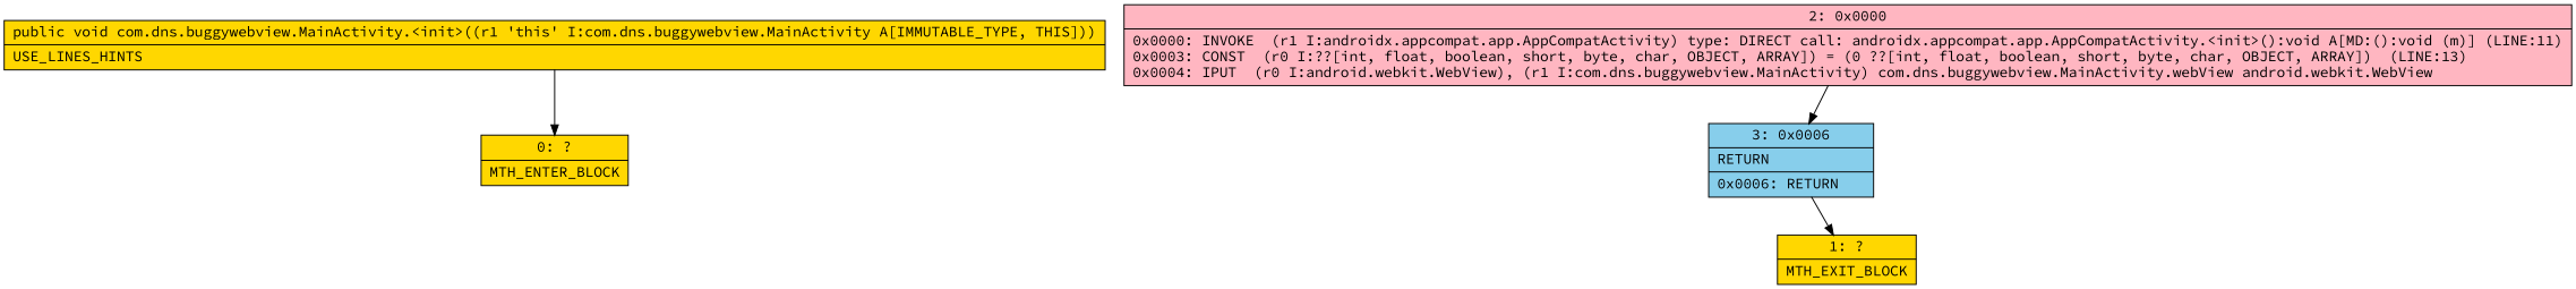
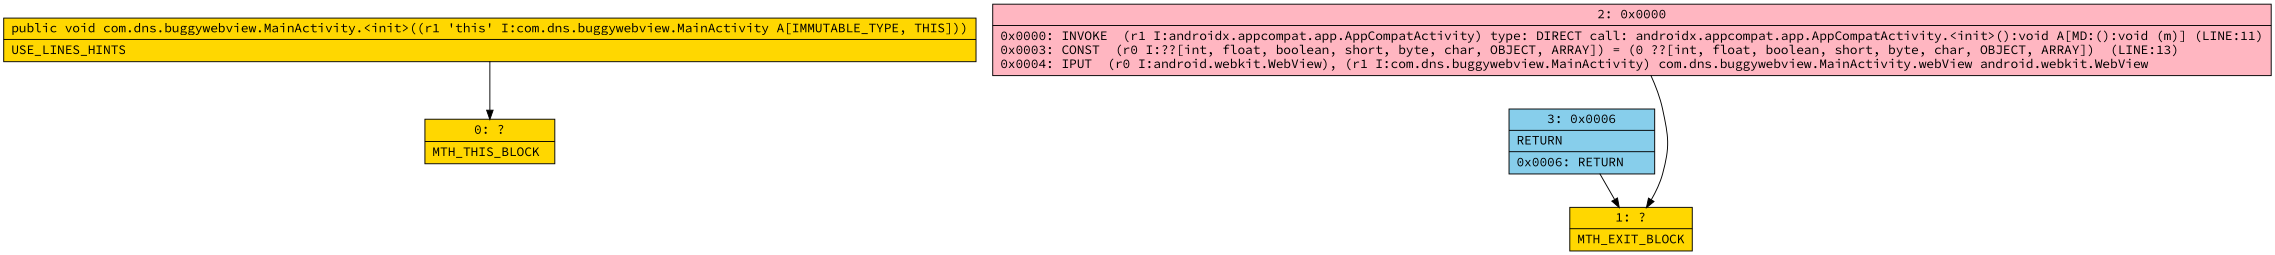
  digraph {
    fontname="Source Code Pro"
    node [color=black fillcolor=gold fontname="Source Code Pro" shape=record style=filled]
    edge [fontname="Source Code Pro" style=solid]
-   n1 [label="{0\:\ ?|MTH_ENTER_BLOCK\l}"]
+   n1 [label="{0\:\ ?|MTH_THIS_BLOCK\l}"]
    n2 [fillcolor=lightpink label="{2\:\ 0x0000|0x0000: INVOKE  (r1 I:androidx.appcompat.app.AppCompatActivity) type: DIRECT call: androidx.appcompat.app.AppCompatActivity.\<init\>():void A[MD:():void (m)] (LINE:11)\l0x0003: CONST  (r0 I:??[int, float, boolean, short, byte, char, OBJECT, ARRAY]) = (0 ??[int, float, boolean, short, byte, char, OBJECT, ARRAY])  (LINE:13)\l0x0004: IPUT  (r0 I:android.webkit.WebView), (r1 I:com.dns.buggywebview.MainActivity) com.dns.buggywebview.MainActivity.webView android.webkit.WebView \l}"]
    n3 [fillcolor=skyblue label="{3\:\ 0x0006|RETURN\l|0x0006: RETURN   \l}"]
    n4 [label="{1\:\ ?|MTH_EXIT_BLOCK\l}"]
    n5 [label="{public void com.dns.buggywebview.MainActivity.\<init\>((r1 'this' I:com.dns.buggywebview.MainActivity A[IMMUTABLE_TYPE, THIS]))  | USE_LINES_HINTS\l}"]
-   n2 -> n3
+   n2 -> n4
    n3 -> n4
    n5 -> n1
  }
